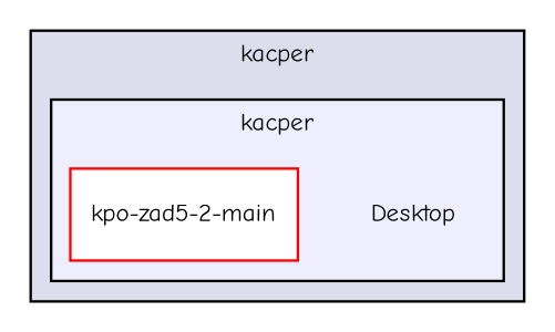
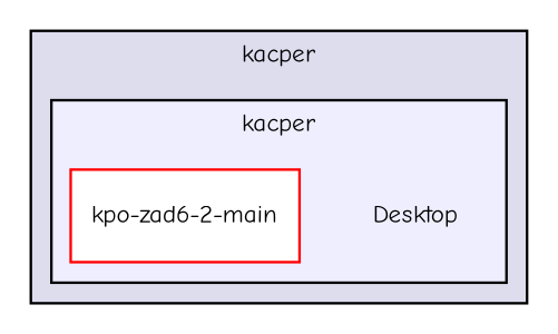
  digraph {
    compound=true
    fontname="Comic Neue"
    node [fontname="Comic Neue" fontsize=10]
    n1 [label=Desktop shape=plaintext]
-   n2 [color=red fillcolor=white label="kpo-zad5-2-main" shape=box style=filled]
+   n2 [color=red fillcolor=white label="kpo-zad6-2-main" shape=box style=filled]
    subgraph cluster_1 {
      bgcolor="#ddddee"
      fontsize=10
      label=kacper
      pencolor=black
      subgraph cluster_2 {
        bgcolor="#eeeeff"
        fontsize=10
        pencolor=black
        n1
        n2
      }
    }
  }
